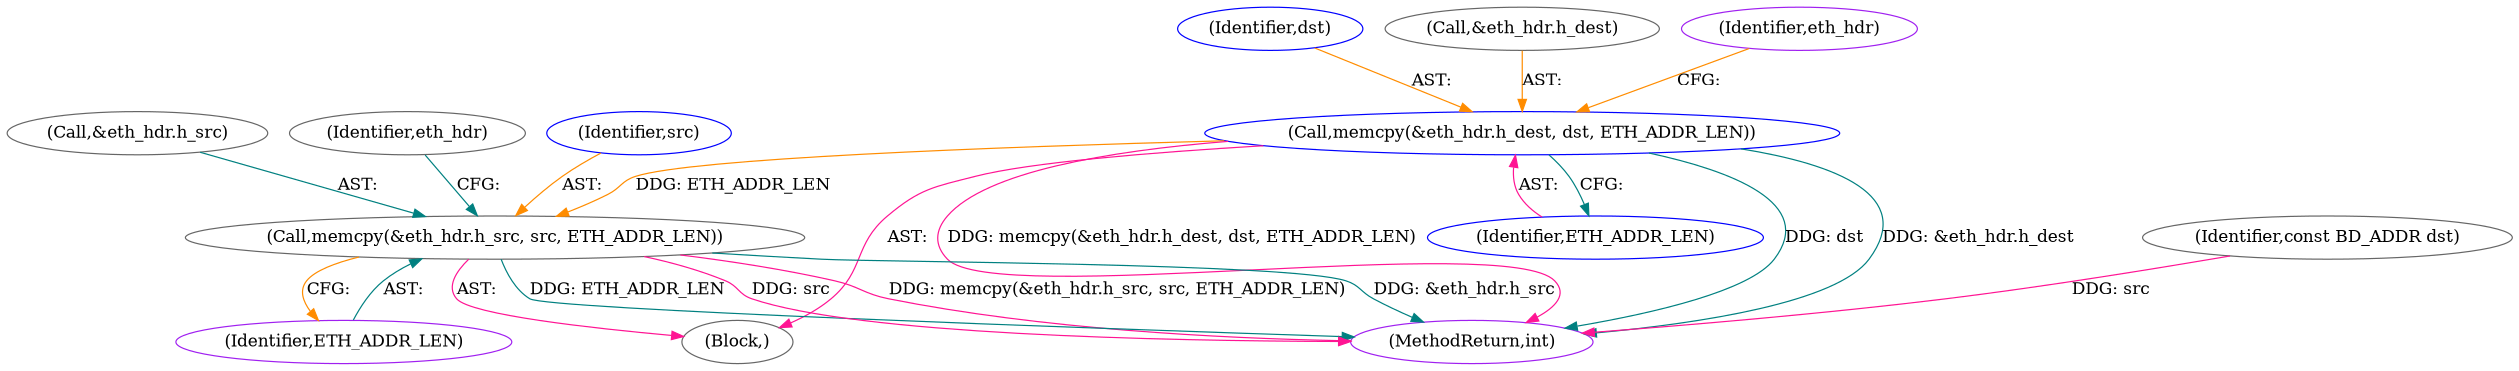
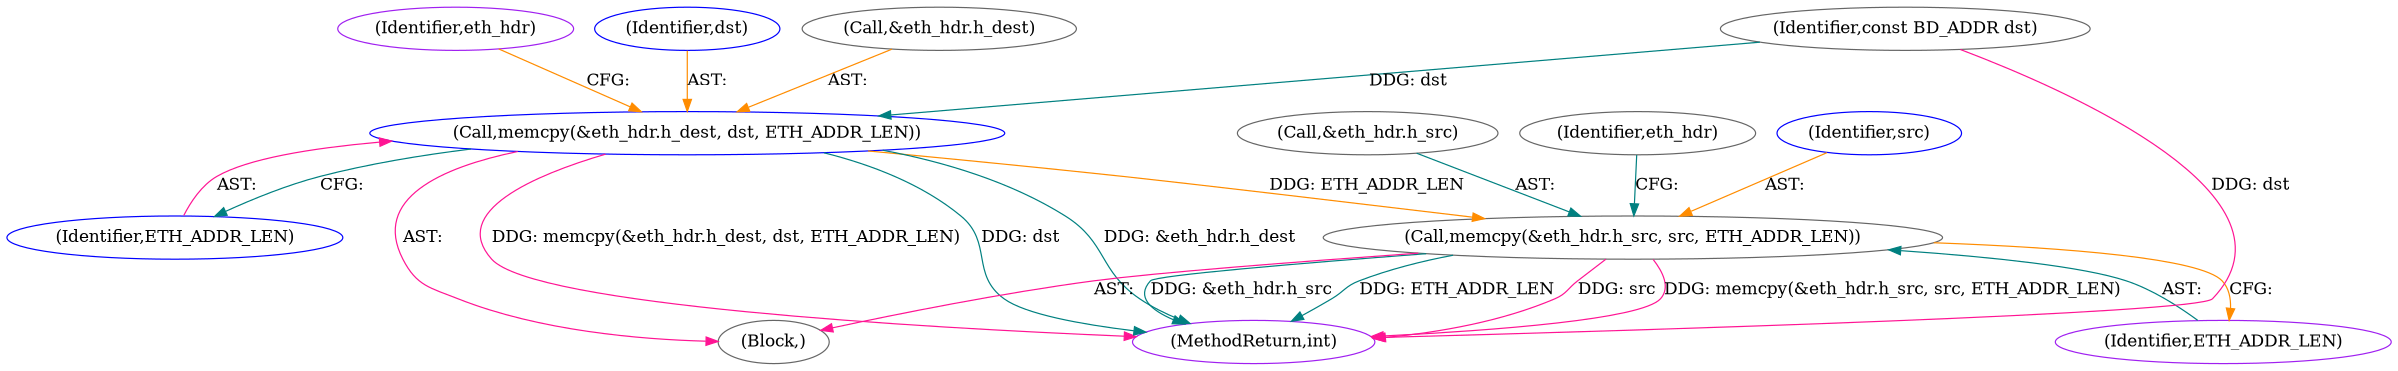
  digraph {
    node [color=gray40]
    edge [color=teal]
    n1 [color=blue label="(Call,memcpy(&eth_hdr.h_dest, dst, ETH_ADDR_LEN))"]
    n2 [label="(Call,memcpy(&eth_hdr.h_src, src, ETH_ADDR_LEN))"]
    n3 [color=purple label="(MethodReturn,int)"]
    n4 [label="(Block,)"]
    n5 [color=blue label="(Identifier,ETH_ADDR_LEN)"]
    n6 [color=purple label="(Identifier,ETH_ADDR_LEN)"]
    n7 [label="(Identifier,const BD_ADDR dst)"]
    n8 [label="(Identifier,eth_hdr)"]
    n9 [color=blue label="(Identifier,dst)"]
    n10 [color=blue label="(Identifier,src)"]
    n11 [label="(Call,&eth_hdr.h_dest)"]
    n12 [label="(Call,&eth_hdr.h_src)"]
    n13 [color=purple label="(Identifier,eth_hdr)"]
    n1 -> n2 [color=darkorange label="DDG: ETH_ADDR_LEN"]
    n1 -> n3 [color=deeppink label="DDG: memcpy(&eth_hdr.h_dest, dst, ETH_ADDR_LEN)"]
    n1 -> n3 [label="DDG: dst"]
    n1 -> n3 [label="DDG: &eth_hdr.h_dest"]
    n1 -> n4 [color=deeppink label="AST: "]
    n1 -> n5 [label="CFG: "]
    n2 -> n3 [color=deeppink label="DDG: memcpy(&eth_hdr.h_src, src, ETH_ADDR_LEN)"]
    n2 -> n3 [label="DDG: &eth_hdr.h_src"]
    n2 -> n3 [label="DDG: ETH_ADDR_LEN"]
    n2 -> n3 [color=deeppink label="DDG: src"]
    n2 -> n4 [color=deeppink label="AST: "]
    n2 -> n6 [color=darkorange label="CFG: "]
    n5 -> n1 [color=deeppink label="AST: "]
    n6 -> n2 [label="AST: "]
-   n7 -> n3 [color=deeppink label="DDG: src"]
+   n7 -> n1 [label="DDG: dst"]
+   n7 -> n3 [color=deeppink label="DDG: dst"]
    n8 -> n2 [label="CFG: "]
    n9 -> n1 [color=darkorange label="AST: "]
    n10 -> n2 [color=darkorange label="AST: "]
    n11 -> n1 [color=darkorange label="AST: "]
    n12 -> n2 [label="AST: "]
    n13 -> n1 [color=darkorange label="CFG: "]
  }
